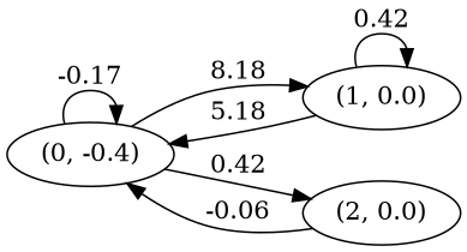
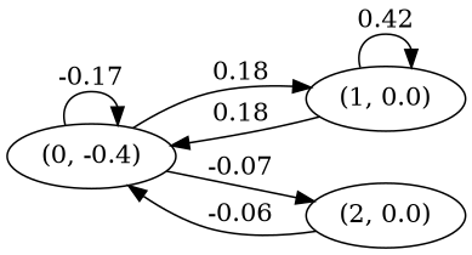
  digraph {
    rankdir=LR
    n1 [label="(0, -0.4)"]
    n2 [label="(1, 0.0)"]
    n3 [label="(2, 0.0)"]
    n1 -> n1 [label=-0.17]
-   n1 -> n2 [label=8.18]
-   n1 -> n3 [label=0.42]
-   n2 -> n1 [label=5.18]
+   n1 -> n2 [label=0.18]
+   n1 -> n3 [label=-0.07]
+   n2 -> n1 [label=0.18]
    n2 -> n2 [label=0.42]
    n3 -> n1 [label=-0.06]
  }
